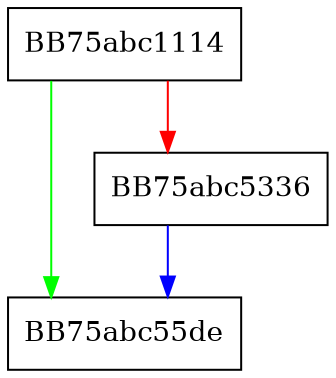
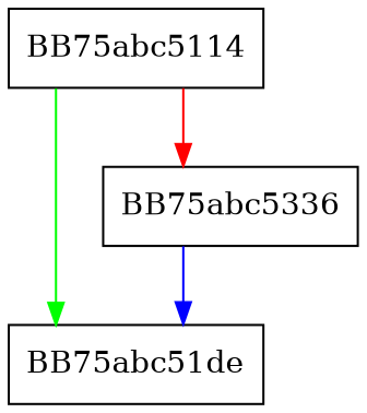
  digraph {
    splines=ortho
    node [shape=box]
-   BB75abc5114 [label=BB75abc1114]
-   BB75abc51de [label=BB75abc55de]
+   BB75abc5114
+   BB75abc51de
    n3 [label=BB75abc5336]
    BB75abc5114 -> BB75abc51de [color=green]
    BB75abc5114 -> n3 [color=red]
    n3 -> BB75abc51de [color=blue]
  }
